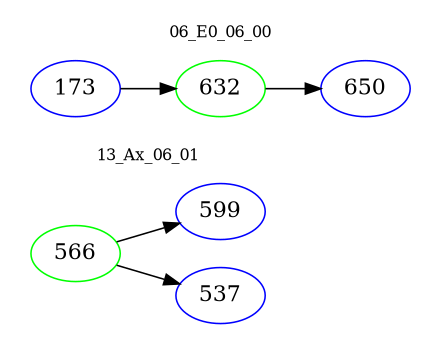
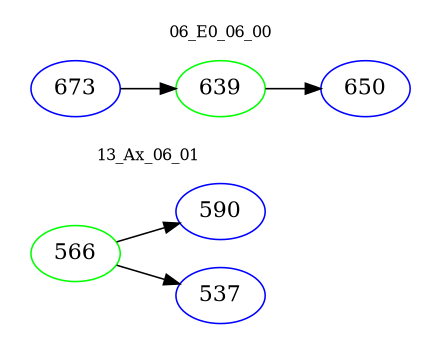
  digraph {
    rankdir=LR
    node [color=blue]
    edge [color=black]
    n1 [color=green label=566]
    n2 [label=537]
-   n3 [label=599]
-   n4 [color=green label=632]
+   n3 [label=590]
+   n4 [color=green label=639]
    n5 [label=650]
-   n6 [label=173]
+   n6 [label=673]
    subgraph cluster_1 {
      color=white
      fontsize=10
      label="13_Ax_06_01"
      n1
      n2
      n3
    }
    subgraph cluster_2 {
      color=white
      fontsize=10
      label="06_E0_06_00"
      n4
      n5
      n6
    }
    n1 -> n2
    n1 -> n3
    n4 -> n5
    n6 -> n4
  }
